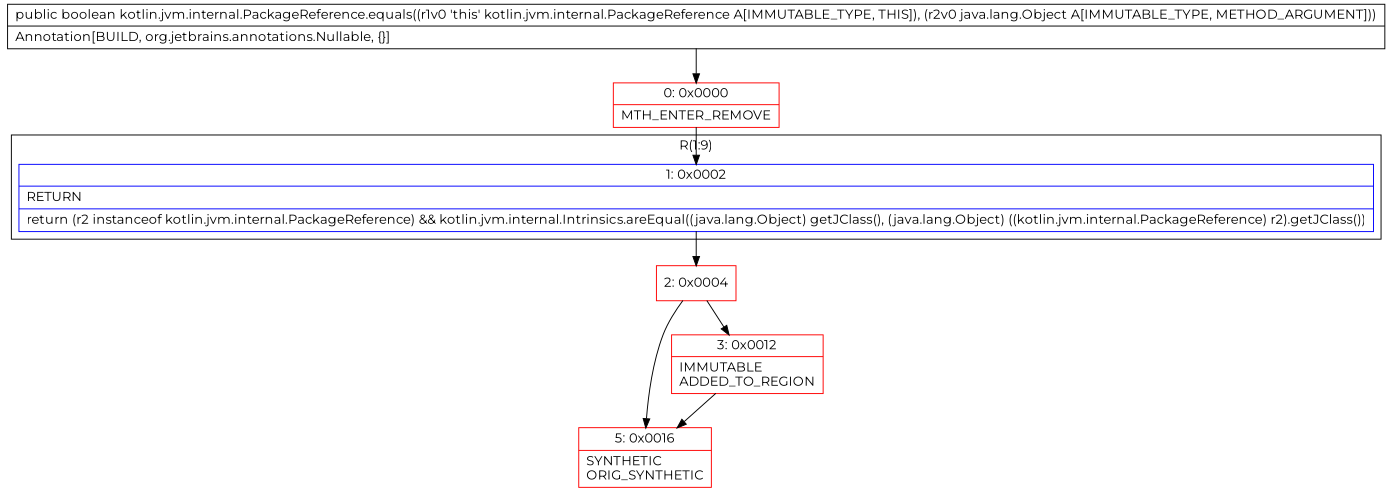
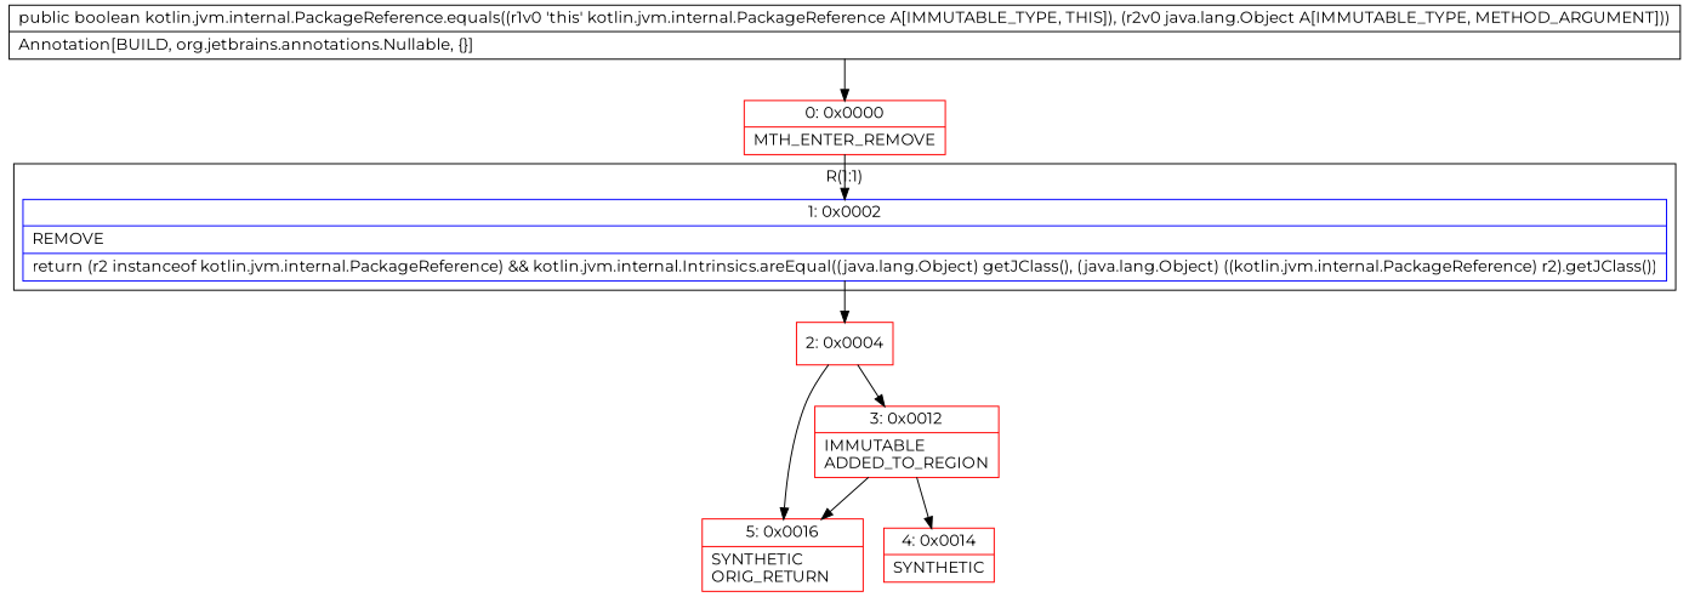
  digraph {
    fontname=Montserrat
    node [color=red fontname=Montserrat shape=record]
    edge [fontname=Montserrat]
-   n1 [color=blue label="{1\:\ 0x0002|RETURN\l|return (r2 instanceof kotlin.jvm.internal.PackageReference) && kotlin.jvm.internal.Intrinsics.areEqual((java.lang.Object) getJClass(), (java.lang.Object) ((kotlin.jvm.internal.PackageReference) r2).getJClass())\l}"]
+   n1 [color=blue label="{1\:\ 0x0002|REMOVE\l|return (r2 instanceof kotlin.jvm.internal.PackageReference) && kotlin.jvm.internal.Intrinsics.areEqual((java.lang.Object) getJClass(), (java.lang.Object) ((kotlin.jvm.internal.PackageReference) r2).getJClass())\l}"]
    n2 [label="{2\:\ 0x0004}"]
-   n3 [label="{5\:\ 0x0016|SYNTHETIC\lORIG_SYNTHETIC\l}"]
+   n3 [label="{5\:\ 0x0016|SYNTHETIC\lORIG_RETURN\l}"]
    n4 [label="{3\:\ 0x0012|IMMUTABLE\lADDED_TO_REGION\l}"]
    n5 [label="{0\:\ 0x0000|MTH_ENTER_REMOVE\l}"]
+   n6 [label="{4\:\ 0x0014|SYNTHETIC\l}"]
    n7 [label="{public boolean kotlin.jvm.internal.PackageReference.equals((r1v0 'this' kotlin.jvm.internal.PackageReference A[IMMUTABLE_TYPE, THIS]), (r2v0 java.lang.Object A[IMMUTABLE_TYPE, METHOD_ARGUMENT]))  | Annotation[BUILD, org.jetbrains.annotations.Nullable, \{\}]\l}" color=""]
    subgraph cluster_1 {
-     label="R(1:9)"
+     label="R(1:1)"
      n1
    }
    n1 -> n2
    n2 -> n3
    n2 -> n4
    n4 -> n3
+   n4 -> n6
    n5 -> n1
    n7 -> n5
  }
